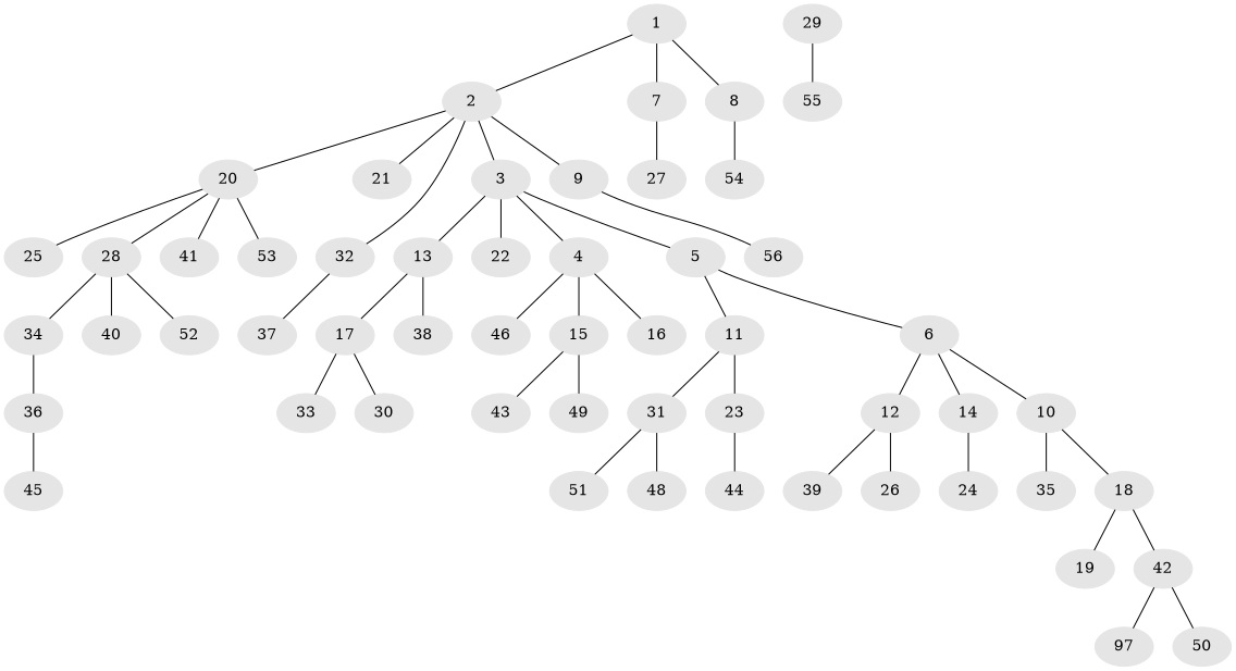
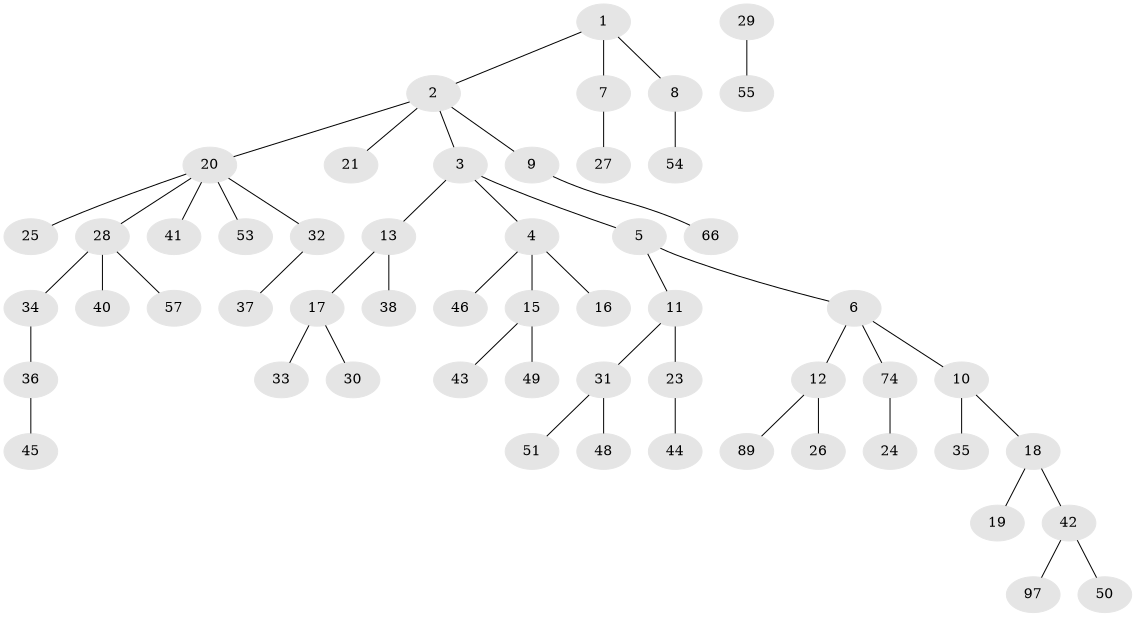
  graph {
    node [color=gray90 style=filled]
    1
    2
    7
    8
    3
    9
    20
    21
    32
    27
    54
    4
    5
    13
-   22
-   56
+   56 [label=66]
    25
    28
    41
    53
    37
    15
    16
    46
    6
    11
    17
    38
    43
    49
    10
    12
-   14
+   14 [label=74]
    23
    31
    18
    35
    26
-   39
+   39 [label=89]
    24
    19
    42
    44
    48
    51
    30
    33
    n48 [label=97]
    50
    34
    40
-   52
+   52 [label=57]
    29
    55
    36
    45
    1 -- 2
    1 -- 7
    1 -- 8
    2 -- 3
    2 -- 9
    2 -- 20
    2 -- 21
-   2 -- 32
+   20 -- 32
    7 -- 27
    8 -- 54
    3 -- 4
    3 -- 5
    3 -- 13
-   3 -- 22
    9 -- 56
    20 -- 25
    20 -- 28
    20 -- 41
    20 -- 53
    32 -- 37
    4 -- 15
    4 -- 16
    4 -- 46
    5 -- 6
    5 -- 11
    13 -- 17
    13 -- 38
    28 -- 34
    28 -- 40
    28 -- 52
    15 -- 43
    15 -- 49
    6 -- 10
    6 -- 12
    6 -- 14
    11 -- 23
    11 -- 31
    17 -- 30
    17 -- 33
    10 -- 18
    10 -- 35
    12 -- 26
    12 -- 39
    14 -- 24
    23 -- 44
    31 -- 48
    31 -- 51
    18 -- 19
    18 -- 42
    42 -- n48
    42 -- 50
    34 -- 36
    29 -- 55
    36 -- 45
  }
